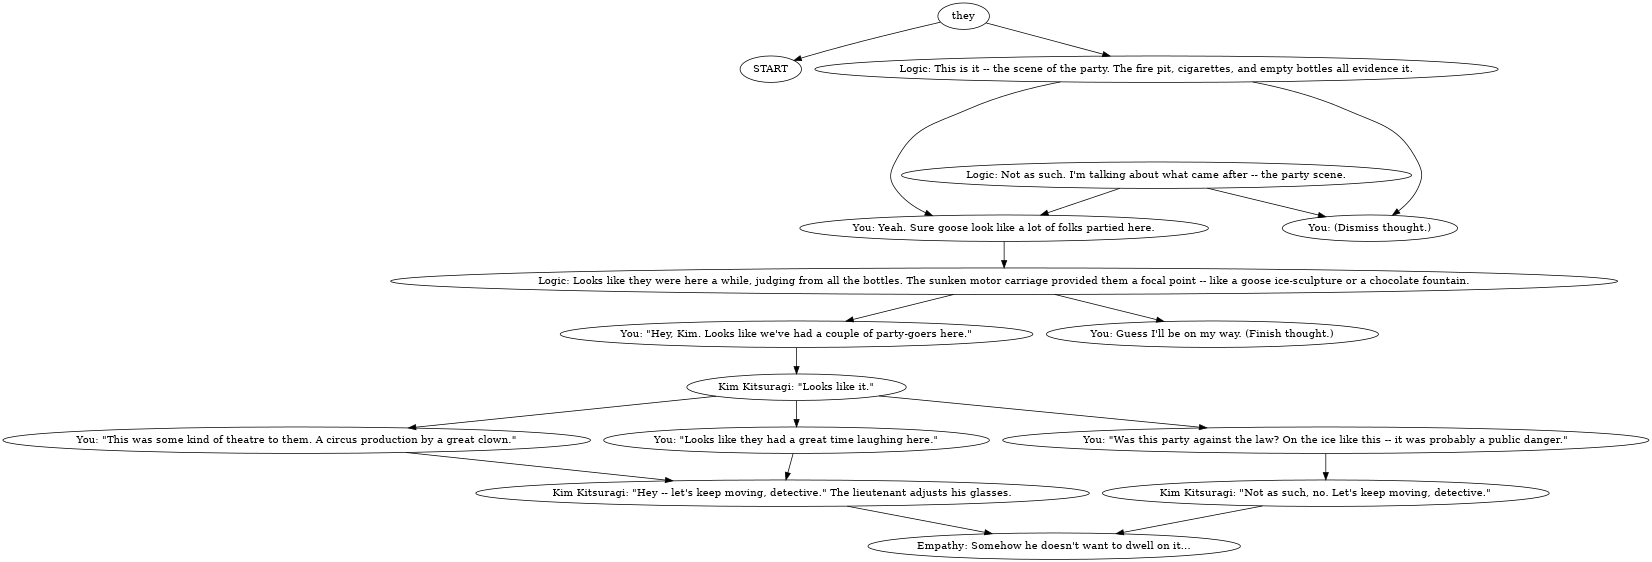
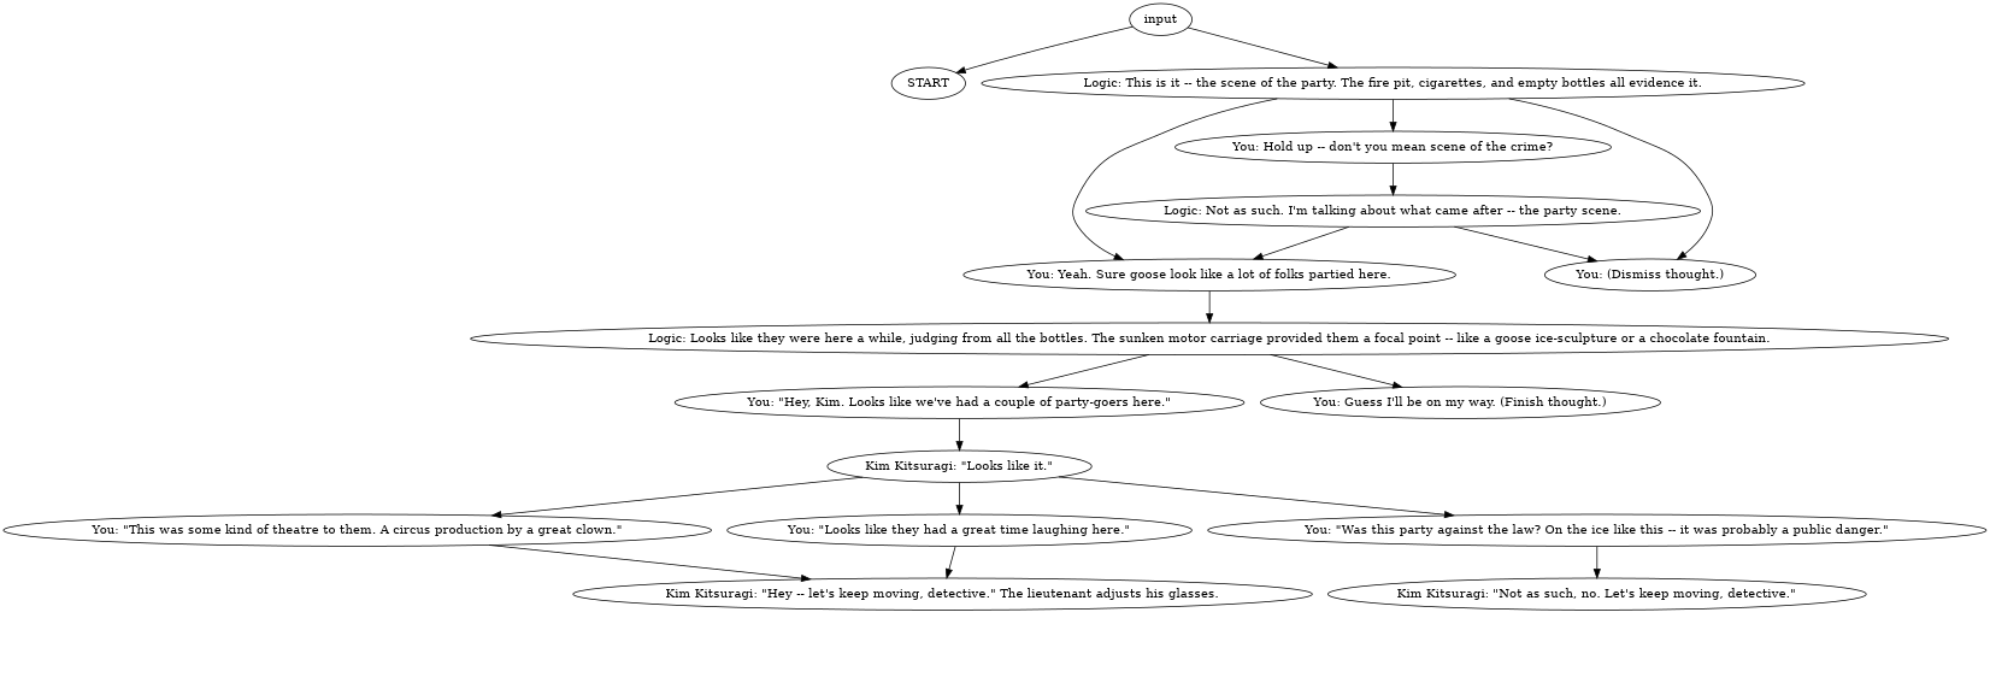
  digraph {
    n1 [label=START]
-   n2 [label=they]
+   n2 [label=input]
    n3 [label="Logic: This is it -- the scene of the party. The fire pit, cigarettes, and empty bottles all evidence it."]
    n4 [label="You: Yeah. Sure goose look like a lot of folks partied here."]
+   n5 [label="You: Hold up -- don't you mean scene of the crime?"]
    n6 [label="You: (Dismiss thought.)"]
    n7 [label="You: \"This was some kind of theatre to them. A circus production by a great clown.\""]
    n8 [label="Kim Kitsuragi: \"Hey -- let's keep moving, detective.\" The lieutenant adjusts his glasses."]
-   n9 [label="Empathy: Somehow he doesn't want to dwell on it..."]
    n10 [label="You: \"Looks like they had a great time laughing here.\""]
    n11 [label="Logic: Looks like they were here a while, judging from all the bottles. The sunken motor carriage provided them a focal point -- like a goose ice-sculpture or a chocolate fountain."]
    n12 [label="Logic: Not as such. I'm talking about what came after -- the party scene."]
    n13 [label="You: \"Hey, Kim. Looks like we've had a couple of party-goers here.\""]
    n14 [label="You: Guess I'll be on my way. (Finish thought.)"]
    n15 [label="You: \"Was this party against the law? On the ice like this -- it was probably a public danger.\""]
    n16 [label="Kim Kitsuragi: \"Not as such, no. Let's keep moving, detective.\""]
    n17 [label="Kim Kitsuragi: \"Looks like it.\""]
    n2 -> n1
    n2 -> n3
    n3 -> n4
+   n3 -> n5
    n3 -> n6
    n4 -> n11
+   n5 -> n12
    n7 -> n8
-   n8 -> n9
    n10 -> n8
    n11 -> n13
    n11 -> n14
    n12 -> n4
    n12 -> n6
    n13 -> n17
    n15 -> n16
-   n16 -> n9
    n17 -> n7
    n17 -> n10
    n17 -> n15
  }
